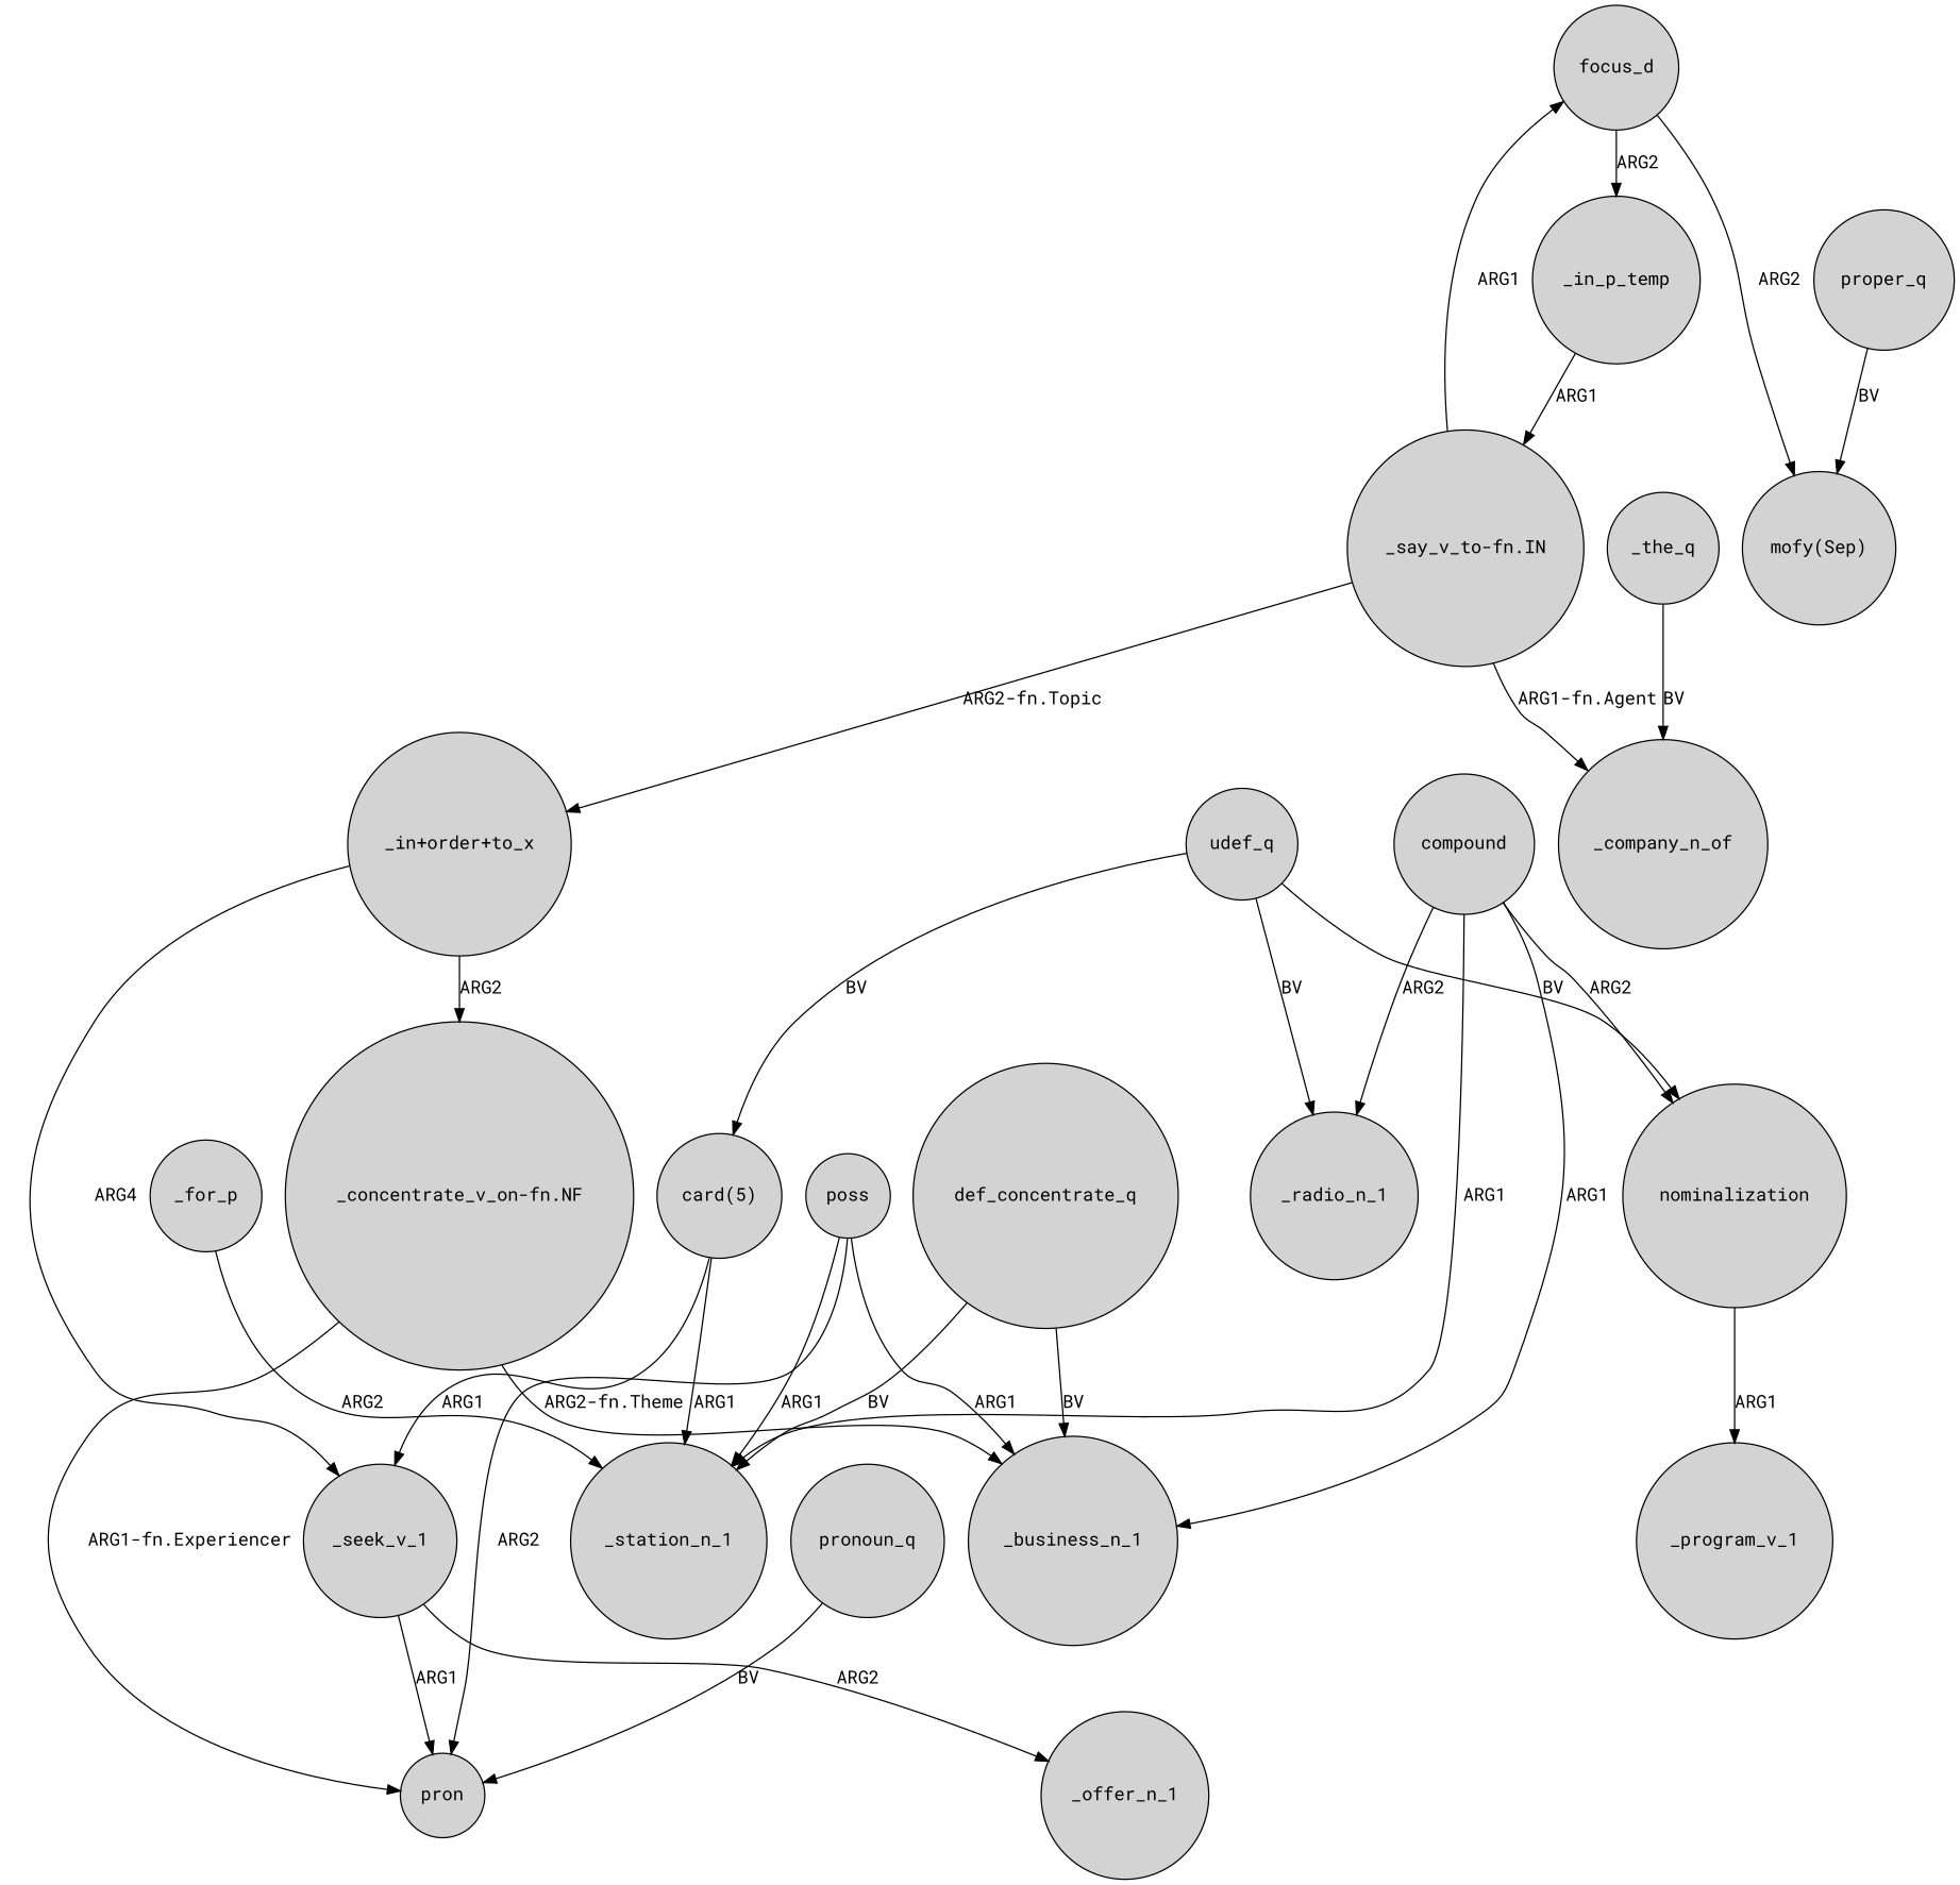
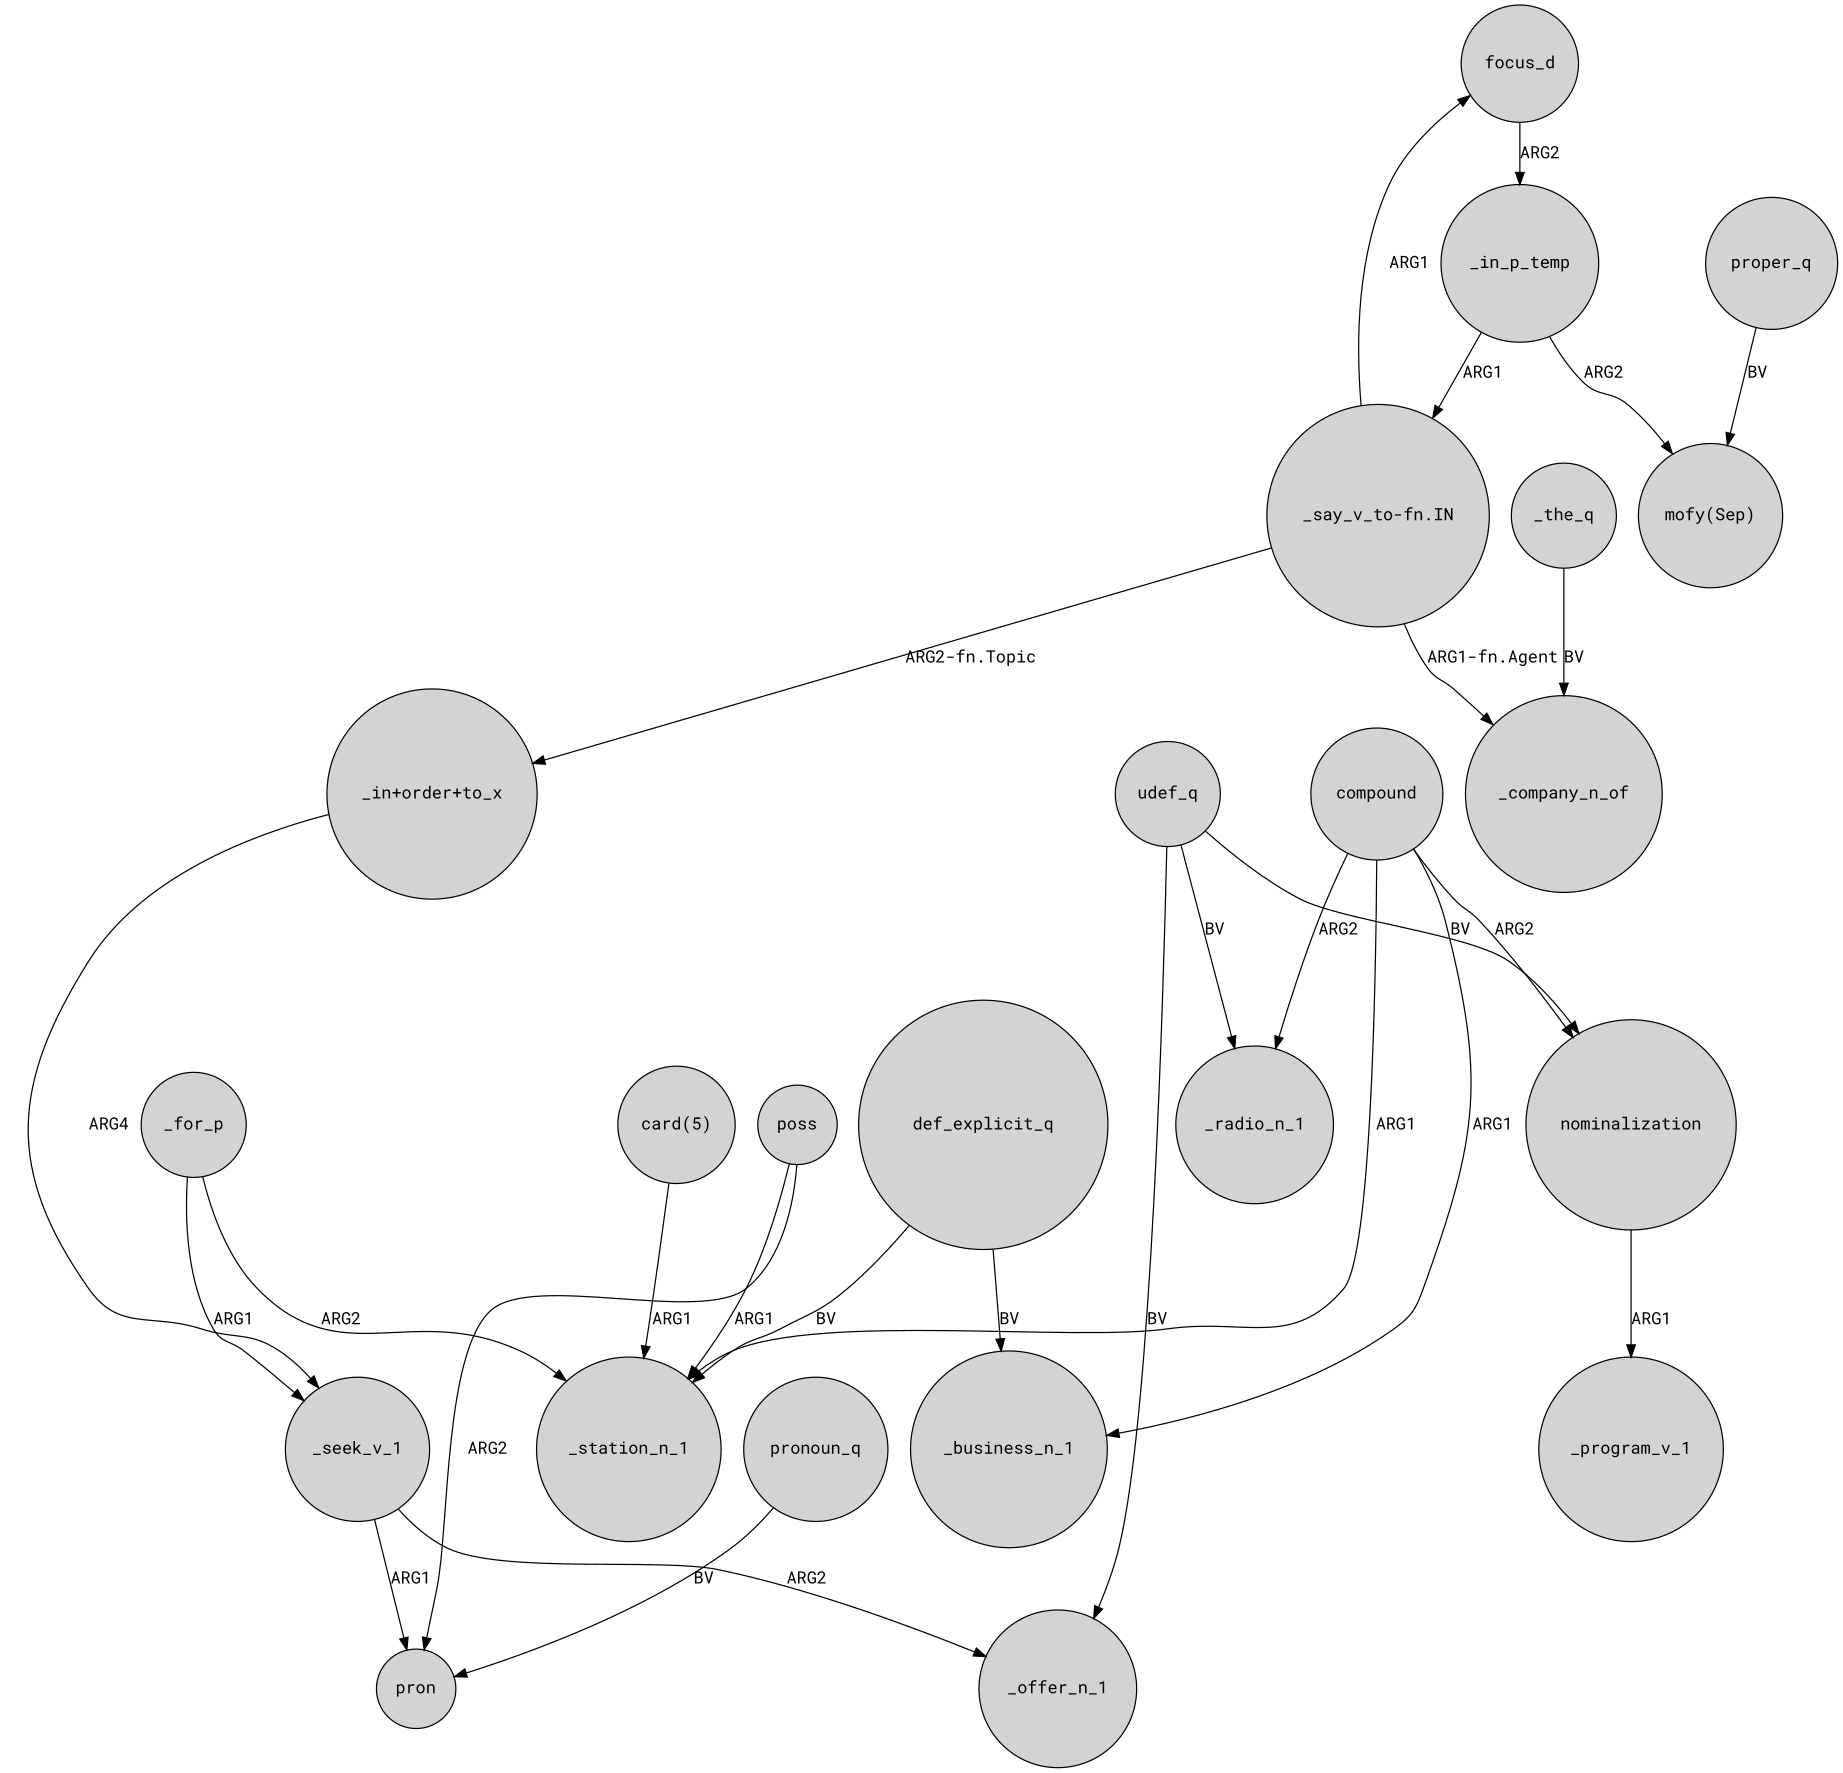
  digraph {
    fontname="Roboto Mono"
    node [fontname="Roboto Mono" shape=circle style=filled]
    edge [fontname="Roboto Mono"]
    focus_d
    _in_p_temp
    "_say_v_to-fn.IN"
    "mofy(Sep)"
    "_in+order+to_x"
    _company_n_of
    _for_p
    _station_n_1
    _seek_v_1
    pron
    _offer_n_1
    poss
    _business_n_1
-   "_concentrate_v_on-fn.NF"
    "card(5)"
    udef_q
    nominalization
    _radio_n_1
    _program_v_1
    compound
    proper_q
    _the_q
    pronoun_q
-   def_explicit_q [label=def_concentrate_q]
+   def_explicit_q
    focus_d -> _in_p_temp [label=ARG2]
    _in_p_temp -> "_say_v_to-fn.IN" [label=ARG1]
-   focus_d -> "mofy(Sep)" [label=ARG2]
+   _in_p_temp -> "mofy(Sep)" [label=ARG2]
    "_say_v_to-fn.IN" -> focus_d [label=ARG1]
    "_say_v_to-fn.IN" -> "_in+order+to_x" [label="ARG2-fn.Topic"]
    "_say_v_to-fn.IN" -> _company_n_of [label="ARG1-fn.Agent"]
    "_in+order+to_x" -> _seek_v_1 [label=ARG4]
-   "_in+order+to_x" -> "_concentrate_v_on-fn.NF" [label=ARG2]
    _for_p -> _station_n_1 [label=ARG2]
-   "card(5)" -> _seek_v_1 [label=ARG1]
+   _for_p -> _seek_v_1 [label=ARG1]
    _seek_v_1 -> pron [label=ARG1]
    _seek_v_1 -> _offer_n_1 [label=ARG2]
    poss -> _station_n_1 [label=ARG1]
    poss -> pron [label=ARG2]
-   poss -> _business_n_1 [label=ARG1]
-   "_concentrate_v_on-fn.NF" -> pron [label="ARG1-fn.Experiencer"]
-   "_concentrate_v_on-fn.NF" -> _business_n_1 [label="ARG2-fn.Theme"]
    "card(5)" -> _station_n_1 [label=ARG1]
-   udef_q -> "card(5)" [label=BV]
+   udef_q -> _offer_n_1 [label=BV]
    udef_q -> nominalization [label=BV]
    udef_q -> _radio_n_1 [label=BV]
    nominalization -> _program_v_1 [label=ARG1]
    compound -> _station_n_1 [label=ARG1]
    compound -> _business_n_1 [label=ARG1]
    compound -> nominalization [label=ARG2]
    compound -> _radio_n_1 [label=ARG2]
    proper_q -> "mofy(Sep)" [label=BV]
    _the_q -> _company_n_of [label=BV]
    pronoun_q -> pron [label=BV]
    def_explicit_q -> _station_n_1 [label=BV]
    def_explicit_q -> _business_n_1 [label=BV]
  }
